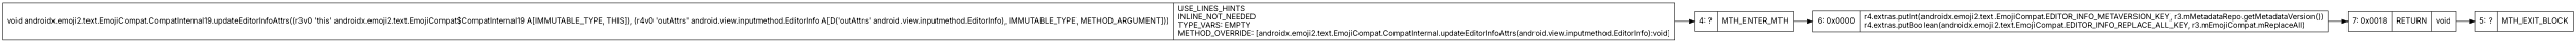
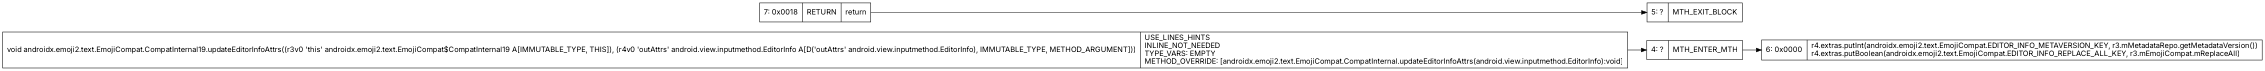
  digraph {
    fontname=Inter
    rankdir=LR
    node [fontname=Inter shape=record]
    edge [fontname=Inter]
    n1 [label="{4\:\ ?|MTH_ENTER_MTH\l}"]
    n2 [label="{6\:\ 0x0000|r4.extras.putInt(androidx.emoji2.text.EmojiCompat.EDITOR_INFO_METAVERSION_KEY, r3.mMetadataRepo.getMetadataVersion())\lr4.extras.putBoolean(androidx.emoji2.text.EmojiCompat.EDITOR_INFO_REPLACE_ALL_KEY, r3.mEmojiCompat.mReplaceAll)\l}"]
-   n3 [label="{7\:\ 0x0018|RETURN\l|void\l}"]
+   n3 [label="{7\:\ 0x0018|RETURN\l|return\l}"]
    n4 [label="{5\:\ ?|MTH_EXIT_BLOCK\l}"]
    n5 [label="{void androidx.emoji2.text.EmojiCompat.CompatInternal19.updateEditorInfoAttrs((r3v0 'this' androidx.emoji2.text.EmojiCompat$CompatInternal19 A[IMMUTABLE_TYPE, THIS]), (r4v0 'outAttrs' android.view.inputmethod.EditorInfo A[D('outAttrs' android.view.inputmethod.EditorInfo), IMMUTABLE_TYPE, METHOD_ARGUMENT]))  | USE_LINES_HINTS\lINLINE_NOT_NEEDED\lTYPE_VARS: EMPTY\lMETHOD_OVERRIDE: [androidx.emoji2.text.EmojiCompat.CompatInternal.updateEditorInfoAttrs(android.view.inputmethod.EditorInfo):void]\l}"]
    n1 -> n2
-   n2 -> n3
    n3 -> n4
    n5 -> n1
  }
